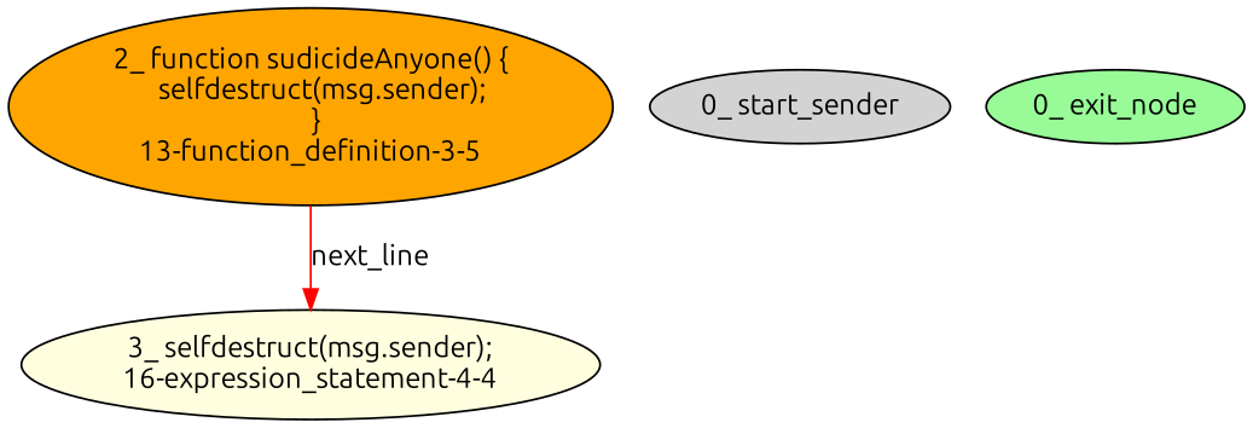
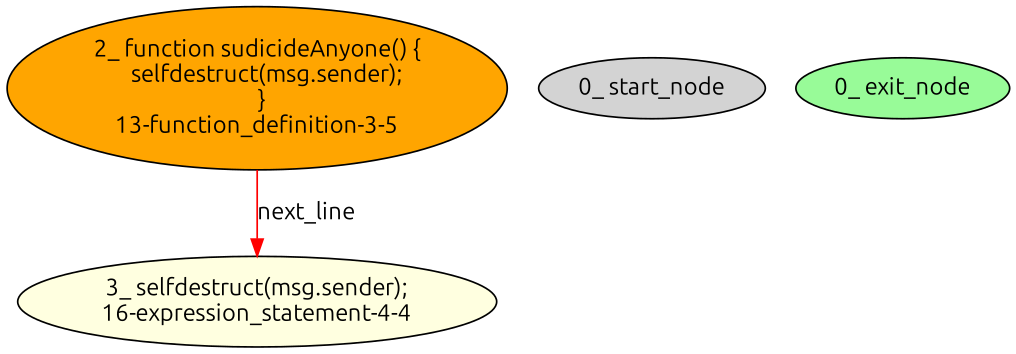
  digraph {
    fontname=Ubuntu
    node [style=filled fontname=Ubuntu]
    n1 [label="2_ function sudicideAnyone() {\n    selfdestruct(msg.sender);\n  }\n13-function_definition-3-5" method="sudicideAnyone()" type_label=function_definition fillcolor=orange]
    n2 [label="3_ selfdestruct(msg.sender);\n16-expression_statement-4-4" method="sudicideAnyone()" type_label=expression_statement fillcolor=lightyellow]
-   n3 [label="0_ start_sender" type_label=start fillcolor=lightgrey]
+   n3 [label="0_ start_node" type_label=start fillcolor=lightgrey]
    n4 [label="0_ exit_node" type_label=exit fillcolor=palegreen]
    n1 -> n2 [color=red controlflow_type=next_line edge_type=CFG_edge label=next_line fontname=Ubuntu]
  }
